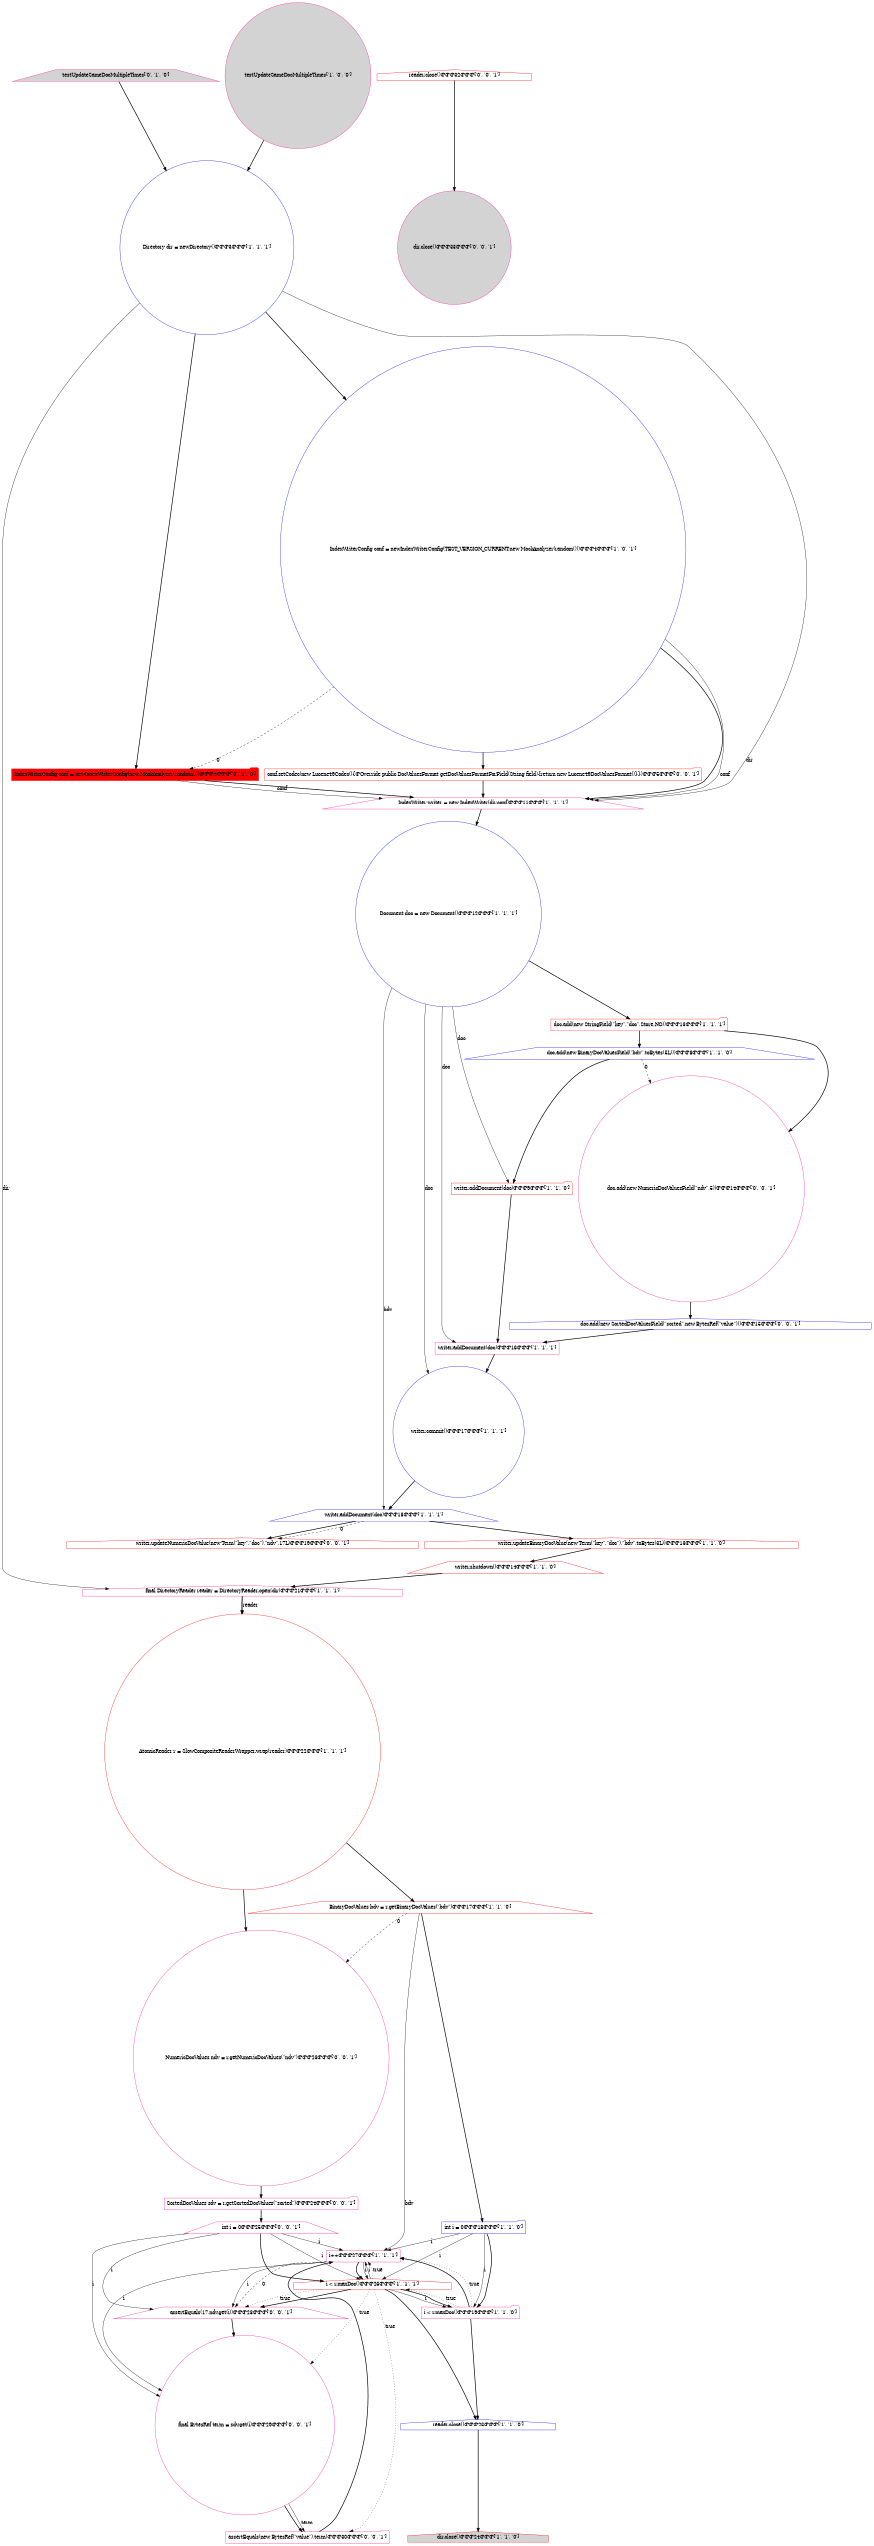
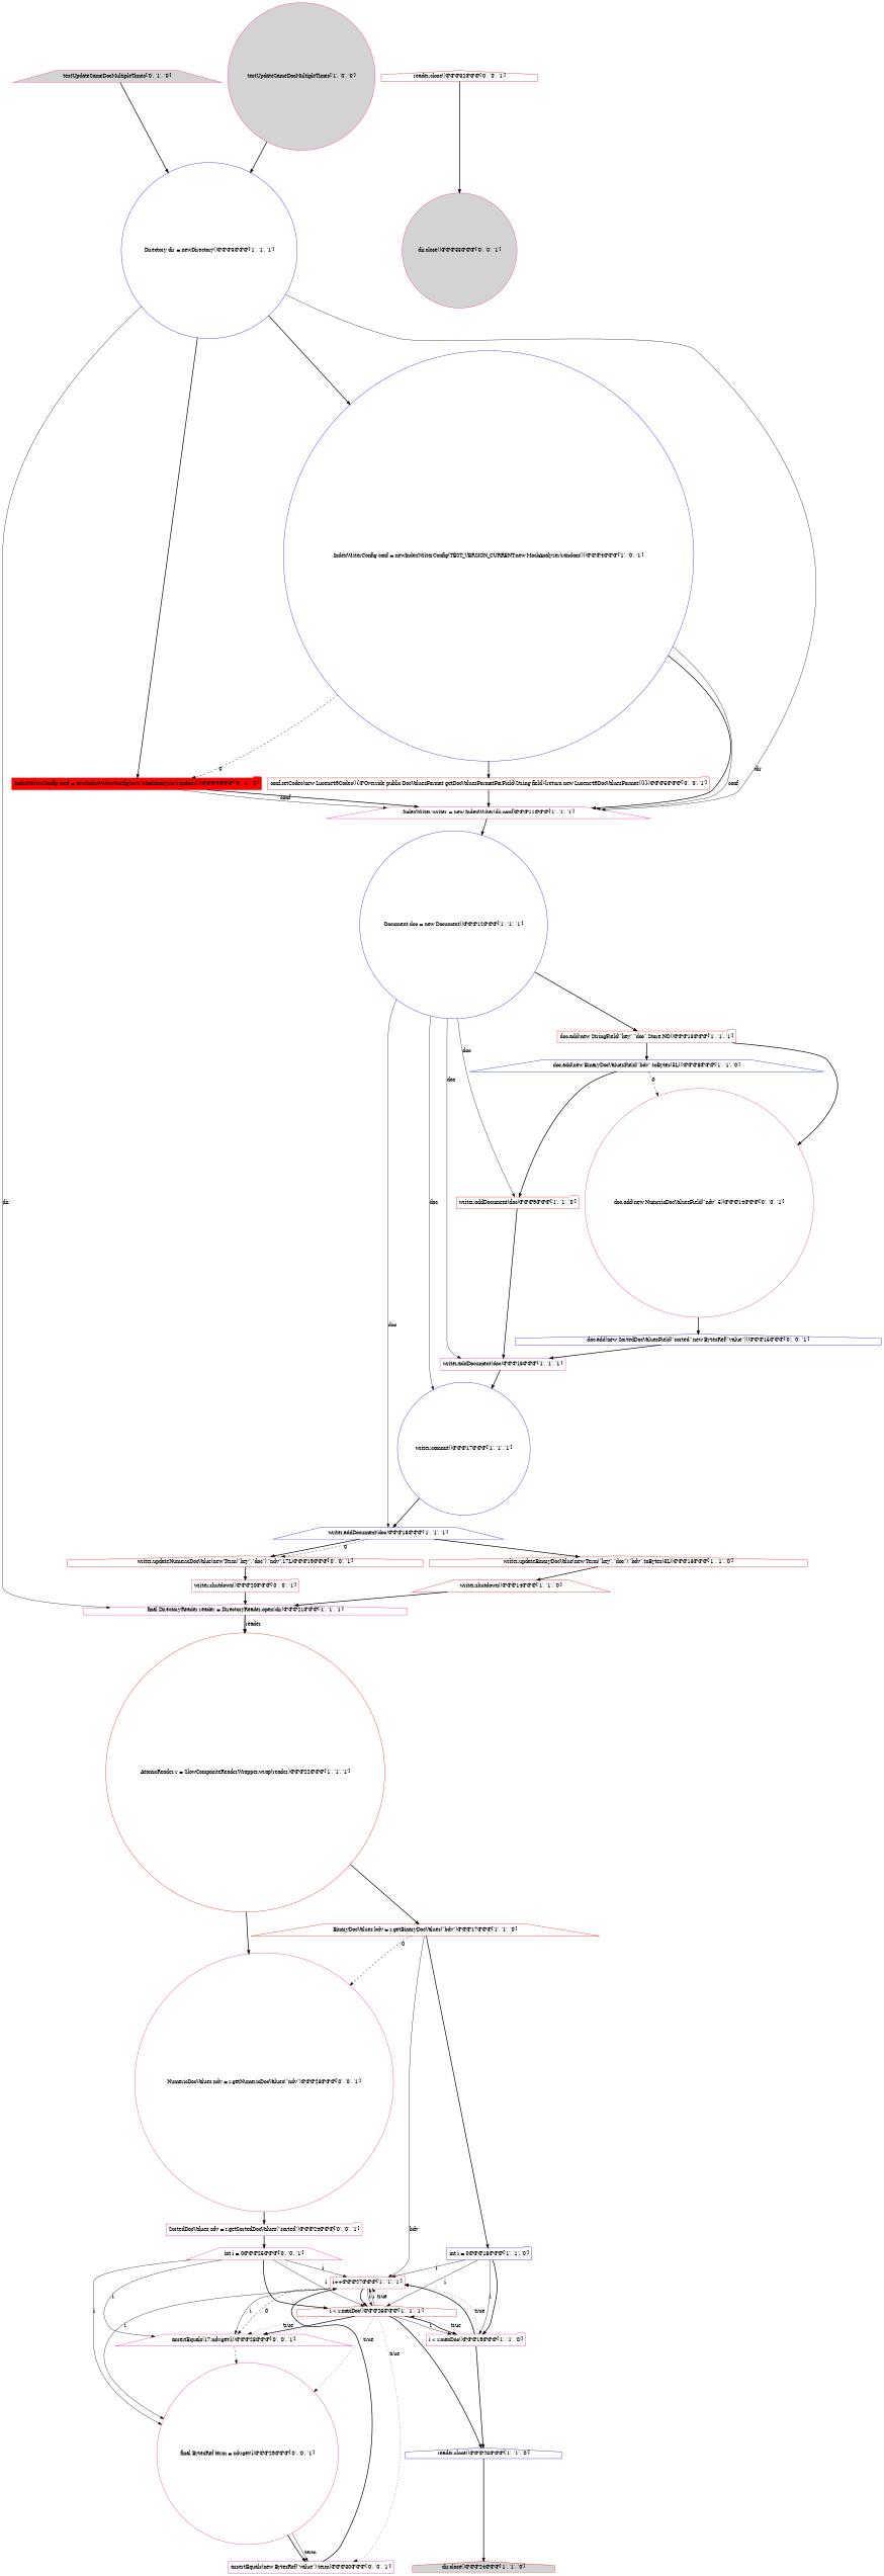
  digraph {
    node [color=deeppink fillcolor=white shape=folder style=filled]
    edge [style=bold]
    n1 [label="NumericDocValues ndv = r.getNumericDocValues(\"ndv\")@@@23@@@['0', '0', '1']" shape=circle]
    n2 [label="SortedDocValues sdv = r.getSortedDocValues(\"sorted\")@@@24@@@['0', '0', '1']"]
    n3 [label="int i = 0@@@25@@@['0', '0', '1']" shape=trapezium]
    n4 [label="final DirectoryReader reader = DirectoryReader.open(dir)@@@21@@@['1', '1', '1']" shape=house]
    n5 [color=red label="AtomicReader r = SlowCompositeReaderWrapper.wrap(reader)@@@22@@@['1', '1', '1']" shape=circle]
    n6 [color=red label="BinaryDocValues bdv = r.getBinaryDocValues(\"bdv\")@@@17@@@['1', '1', '0']" shape=trapezium]
    n7 [color=red fillcolor=red label="IndexWriterConfig conf = newIndexWriterConfig(new MockAnalyzer(random()))@@@4@@@['0', '1', '0']"]
    n8 [label="IndexWriter writer = new IndexWriter(dir,conf)@@@11@@@['1', '1', '1']" shape=trapezium]
    n9 [color=blue label="Document doc = new Document()@@@12@@@['1', '1', '1']" shape=circle]
    n10 [color=red label="writer.addDocument(doc)@@@9@@@['1', '1', '0']"]
    n11 [label="writer.addDocument(doc)@@@16@@@['1', '1', '1']"]
    n12 [color=blue label="writer.commit()@@@17@@@['1', '1', '1']" shape=circle]
    n13 [color=blue label="int i = 0@@@18@@@['1', '1', '0']"]
    n14 [label="i++@@@27@@@['1', '1', '1']"]
    n15 [label="i < r.maxDoc()@@@19@@@['1', '1', '0']"]
    n16 [color=red label="i < r.maxDoc()@@@26@@@['1', '1', '1']" shape=house]
    n17 [label="final BytesRef term = sdv.get(i)@@@29@@@['0', '0', '1']" shape=circle]
    n18 [label="assertEquals(17,ndv.get(i))@@@28@@@['0', '0', '1']" shape=trapezium]
    n19 [color=blue label="reader.close()@@@23@@@['1', '1', '0']" shape=house]
    n20 [color=red fillcolor=lightgray label="dir.close()@@@24@@@['1', '1', '0']" shape=house]
    n21 [label="assertEquals(new BytesRef(\"value\"),term)@@@30@@@['0', '0', '1']"]
    n22 [color=red label="doc.add(new StringField(\"key\",\"doc\",Store.NO))@@@13@@@['1', '1', '1']"]
    n23 [label="doc.add(new NumericDocValuesField(\"ndv\",5))@@@14@@@['0', '0', '1']" shape=circle]
    n24 [color=blue label="doc.add(new BinaryDocValuesField(\"bdv\",toBytes(5L)))@@@8@@@['1', '1', '0']" shape=trapezium]
    n25 [color=blue label="doc.add(new SortedDocValuesField(\"sorted\",new BytesRef(\"value\")))@@@15@@@['0', '0', '1']" shape=house]
    n26 [fillcolor=lightgray label="testUpdateSameDocMultipleTimes['0', '1', '0']" shape=trapezium]
    n27 [color=blue label="Directory dir = newDirectory()@@@3@@@['1', '1', '1']" shape=circle]
    n28 [color=blue label="IndexWriterConfig conf = newIndexWriterConfig(TEST_VERSION_CURRENT,new MockAnalyzer(random()))@@@4@@@['1', '0', '1']" shape=circle]
    n29 [fillcolor=lightgray label="dir.close()@@@33@@@['0', '0', '1']" shape=circle]
    n30 [color=blue label="writer.addDocument(doc)@@@18@@@['1', '1', '1']" shape=trapezium]
    n31 [color=red label="reader.close()@@@32@@@['0', '0', '1']" shape=house]
    n32 [color=red label="writer.updateBinaryDocValue(new Term(\"key\",\"doc\"),\"bdv\",toBytes(3L))@@@13@@@['1', '1', '0']" shape=house]
    n33 [color=red label="writer.updateNumericDocValue(new Term(\"key\",\"doc\"),\"ndv\",17L)@@@19@@@['0', '0', '1']" shape=house]
    n34 [color=red label="writer.shutdown()@@@14@@@['1', '1', '0']" shape=trapezium]
+   n35 [label="writer.shutdown()@@@20@@@['0', '0', '1']"]
    n36 [color=red label="conf.setCodec(new Lucene49Codec(){@Override public DocValuesFormat getDocValuesFormatForField(String field){return new Lucene49DocValuesFormat()}})@@@5@@@['0', '0', '1']"]
    n37 [fillcolor=lightgray label="testUpdateSameDocMultipleTimes['1', '0', '0']" shape=circle]
    n1 -> n2
    n2 -> n3
    n3 -> n14 [label=i style=solid]
    n3 -> n16
    n3 -> n16 [label=i style=solid]
    n3 -> n17 [label=i style=solid]
    n3 -> n18 [label=i style=solid]
    n4 -> n5
    n4 -> n5 [label=reader style=solid]
    n5 -> n1
    n5 -> n6
    n6 -> n1 [label=0 style=dashed]
    n6 -> n13
    n6 -> n14 [label=bdv style=solid]
    n7 -> n8
    n7 -> n8 [label=conf style=solid]
    n8 -> n9
    n9 -> n10 [label=doc style=solid]
    n9 -> n11 [label=doc style=solid]
    n9 -> n12 [label=doc style=solid]
    n9 -> n22
-   n9 -> n30 [label=bdv style=solid]
+   n9 -> n30 [label=doc style=solid]
    n10 -> n11
    n11 -> n12
    n12 -> n30
    n13 -> n14 [label=i style=solid]
    n13 -> n15 [label=i style=solid]
    n13 -> n15
    n13 -> n16 [label=i style=solid]
    n14 -> n16
    n14 -> n16 [label=i style=solid]
    n14 -> n17 [label=i style=solid]
    n14 -> n18 [label=0 style=dashed]
    n14 -> n18 [label=i style=solid]
    n15 -> n14
    n15 -> n14 [label=true style=dotted]
    n15 -> n16 [label=true style=dotted]
    n15 -> n19
    n16 -> n14 [label=i style=solid]
    n16 -> n14 [label=true style=dotted]
    n16 -> n15
    n16 -> n15 [label=i style=solid]
    n16 -> n17 [label=true style=dotted]
    n16 -> n18
    n16 -> n18 [label=true style=dotted]
    n16 -> n19
    n16 -> n21 [label=true style=dotted]
    n17 -> n21 [label=term style=solid]
    n17 -> n21
-   n18 -> n17
+   n18 -> n17 [style=dashed]
    n19 -> n20
    n21 -> n14
    n22 -> n23
    n22 -> n24
    n23 -> n25
    n24 -> n10
    n24 -> n23 [label=0 style=dashed]
    n25 -> n11
    n26 -> n27
    n27 -> n4 [label=dir style=solid]
    n27 -> n7
    n27 -> n8 [label=dir style=solid]
    n27 -> n28
    n28 -> n7 [label=0 style=dashed]
    n28 -> n8
    n28 -> n8 [label=conf style=solid]
    n28 -> n36
    n30 -> n32
    n30 -> n33
    n30 -> n33 [label=0 style=dashed]
    n31 -> n29
    n32 -> n34
+   n33 -> n35
    n34 -> n4
+   n35 -> n4
    n36 -> n8
    n37 -> n27
  }
